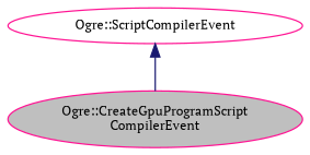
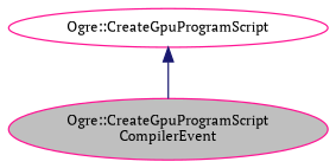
  digraph {
    fontname="PT Serif"
    node [color=deeppink fontname="PT Serif" fontsize=10 shape=ellipse]
    n1 [fillcolor=grey75 fontcolor=black height=0.2 label="Ogre::CreateGpuProgramScript\lCompilerEvent" style=filled width=0.4]
-   n2 [height=0.2 label="Ogre::ScriptCompilerEvent" width=0.4]
+   n2 [height=0.2 label="Ogre::CreateGpuProgramScript" width=0.4]
    n2 -> n1 [color=midnightblue dir=back fontname="PT Serif" fontsize=10 labelfontname=Helvetica labelfontsize=10 style=solid]
  }
